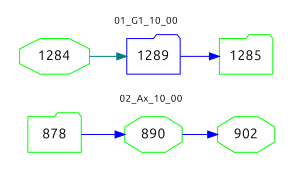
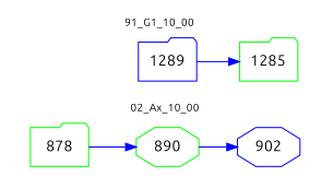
  digraph {
    fontname=Ubuntu
    rankdir=LR
    node [color=green fontname=Ubuntu shape=folder]
    edge [color=blue fontname=Ubuntu style=solid]
    n1 [label=878]
    n2 [label=890 shape=octagon]
-   n3 [label=902 shape=octagon]
-   n4 [label=1284 shape=octagon]
+   n3 [color=blue label=902 shape=octagon]
    n5 [color=blue label=1289]
    n6 [label=1285]
    subgraph cluster_1 {
      color=white
      fontsize=10
      label="02_Ax_10_00"
      n1
      n2
      n3
    }
    subgraph cluster_2 {
      color=white
      fontsize=10
-     label="01_G1_10_00"
-     n4
+     label="91_G1_10_00"
      n5
      n6
    }
    n1 -> n2
    n2 -> n3
-   n4 -> n5 [color=teal]
    n5 -> n6
  }
